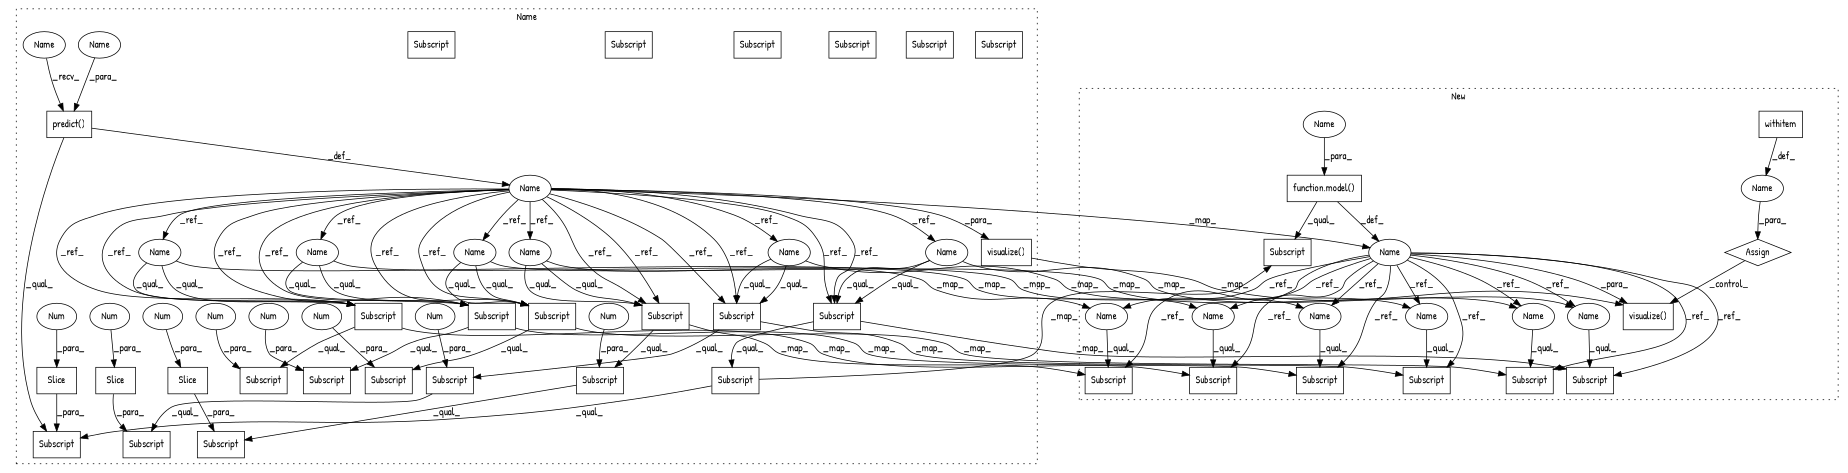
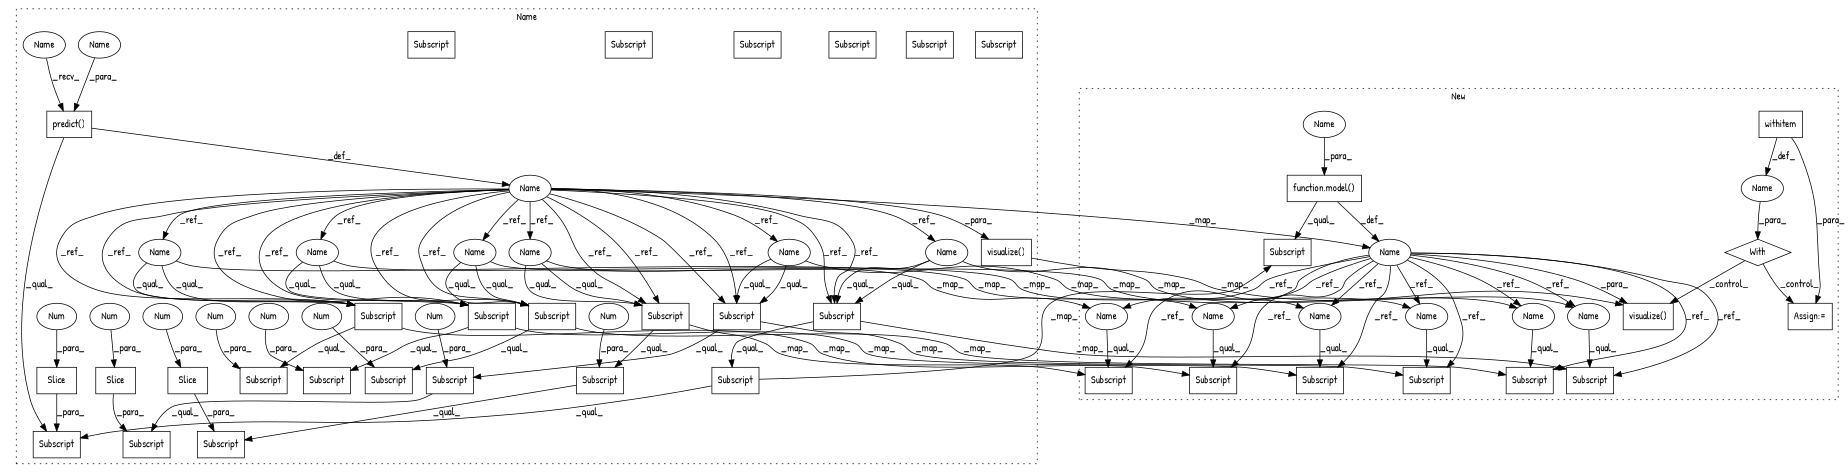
  digraph {
    fontname="Patrick Hand"
    node [a=63 fontname="Patrick Hand" l=6 s="1402,0" shape=box]
    edge [fontname="Patrick Hand"]
    n1 [a=75 l="13,1" label="predict()" s="725,741"]
    n2 [l="34,0" label=Subscript]
    n3 [l="28,0" label=Subscript s="1856,0"]
    n4 [a=75 l="15,16" label="visualize()" s="751,777"]
    n5 [l="33,0" label=Subscript s="1856,0"]
    n6 [a=87 label=Name s=716 shape=ellipse]
    n7 [l="27,0" label=Subscript s="1229,0"]
    n8 [l="26,0" label=Subscript]
    n9 [a=80 l=3 label=Slice s=1885]
    n10 [l="26,0" label=Subscript s="1082,0"]
    n11 [a=80 l=3 label=Slice s=1432]
    n12 [l="25,0" label=Subscript s="1856,0"]
    n13 [l="25,0" label=Subscript s="1017,0"]
    n14 [a=76 l=2 label=Num s=1886 shape=ellipse]
    n15 [l="27,0" label=Subscript s="1148,0"]
    n16 [a=76 l=2 label=Num s=1433 shape=ellipse]
    n17 [l="35,0" label=Subscript s="1229,0"]
    n18 [a=80 l=3 label=Slice s=1260]
    n19 [l="28,0" label=Subscript s="1017,0"]
    n20 [a=76 l=2 label=Num s=1261 shape=ellipse]
    n21 [l="30,0" label=Subscript s="1229,0"]
    n22 [a=76 l=1 label=Num s=1257 shape=ellipse]
    n23 [l="30,0" label=Subscript s="1148,0"]
    n24 [a=76 l=1 label=Num s=1043 shape=ellipse]
    n25 [l="29,0" label=Subscript]
    n26 [a=76 l=1 label=Num s=1429 shape=ellipse]
    n27 [l="29,0" label=Subscript s="1082,0"]
    n28 [a=76 l=1 label=Num s=1176 shape=ellipse]
    n29 [a=76 l=1 label=Num s=1109 shape=ellipse]
    n30 [a=87 l=3 label=Name s=738 shape=ellipse]
    n31 [l="27,0" label=Subscript s="1148,0"]
    n32 [l="26,0" label=Subscript]
    n33 [a=87 label=Name s=1229 shape=ellipse]
    n34 [a=87 label=Name s=1082 shape=ellipse]
    n35 [l="27,0" label=Subscript s="1229,0"]
    n36 [l="25,0" label=Subscript s="1017,0"]
    n37 [l="25,0" label=Subscript s="1856,0"]
    n38 [a=87 label=Name s=1402 shape=ellipse]
    n39 [a=87 label=Name s=1148 shape=ellipse]
    n40 [l="26,0" label=Subscript s="1082,0"]
    n41 [a=87 label=Name s=1017 shape=ellipse]
    n42 [a=87 label=Name s=1856 shape=ellipse]
    n43 [a=87 l=4 label=Name s=725 shape=ellipse]
    n44 [a=75 l="6,1" label="function.model()" s="752,761"]
    n45 [l="13,0" label=Subscript s="752,0"]
    n46 [a=75 l="16,25" label="visualize()" s="889,916"]
    n47 [a=87 l=8 label=Name s=825 shape=ellipse]
-   n48 [a=39 l="5,60" label=Assign s="774,787" shape=diamond]
+   n48 [a=39 l="5,60" label=With s="774,787" shape=diamond]
    n49 [a=87 label=Name s=743 shape=ellipse]
    n50 [l="27,0" label=Subscript s="1367,0"]
    n51 [a=49 l=8 label=withitem s=779]
    n52 [l="26,0" label=Subscript s="1523,0"]
    n53 [l="26,0" label=Subscript s="1225,0"]
    n54 [l="25,0" label=Subscript s="1809,0"]
    n55 [l="25,0" label=Subscript s="1165,0"]
    n56 [l="27,0" label=Subscript s="1286,0"]
+   n57 [a=68 l=3 label="Assign:=" s=860]
    n58 [a=87 l=3 label=Name s=758 shape=ellipse]
    n59 [a=87 label=Name s=1367 shape=ellipse]
    n60 [a=87 label=Name s=1286 shape=ellipse]
    n61 [a=87 label=Name s=1523 shape=ellipse]
    n62 [a=87 label=Name s=1225 shape=ellipse]
    n63 [a=87 label=Name s=1165 shape=ellipse]
    n64 [a=87 label=Name s=1809 shape=ellipse]
    subgraph cluster_1 {
      label=Name
      style=dotted
      n1
      n2
      n3
      n4
      n5
      n6
      n7
      n8
      n9
      n10
      n11
      n12
      n13
      n14
      n15
      n16
      n17
      n18
      n19
      n20
      n21
      n22
      n23
      n24
      n25
      n26
      n27
      n28
      n29
      n30
      n31
      n32
      n33
      n34
      n35
      n36
      n37
      n38
      n39
      n40
      n41
      n42
      n43
    }
    subgraph cluster_2 {
      label=New
      style=dotted
      n44
      n45
      n46
      n47
      n48
      n49
      n50
      n51
      n52
      n53
      n54
      n55
      n56
+     n57
      n58
      n59
      n60
      n61
      n62
      n63
      n64
    }
    n1 -> n5 [label=_qual_]
    n1 -> n6 [label=_def_]
    n3 -> n5 [label=_qual_]
    n3 -> n45 [label=_map_]
    n4 -> n46 [label=_map_]
    n6 -> n4 [label=_para_]
    n6 -> n31 [label=_ref_]
    n6 -> n31 [label=_ref_]
    n6 -> n32 [label=_ref_]
    n6 -> n32 [label=_ref_]
    n6 -> n33 [label=_ref_]
    n6 -> n34 [label=_ref_]
    n6 -> n35 [label=_ref_]
    n6 -> n35 [label=_ref_]
    n6 -> n36 [label=_ref_]
    n6 -> n36 [label=_ref_]
    n6 -> n37 [label=_ref_]
    n6 -> n37 [label=_ref_]
    n6 -> n38 [label=_ref_]
    n6 -> n39 [label=_ref_]
    n6 -> n40 [label=_ref_]
    n6 -> n40 [label=_ref_]
    n6 -> n41 [label=_ref_]
    n6 -> n42 [label=_ref_]
    n6 -> n49 [label=_map_]
    n9 -> n5 [label=_para_]
    n11 -> n2 [label=_para_]
    n14 -> n9 [label=_para_]
    n16 -> n11 [label=_para_]
    n18 -> n17 [label=_para_]
    n20 -> n18 [label=_para_]
    n21 -> n17 [label=_qual_]
    n22 -> n21 [label=_para_]
    n24 -> n19 [label=_para_]
    n25 -> n2 [label=_qual_]
    n26 -> n25 [label=_para_]
    n28 -> n23 [label=_para_]
    n29 -> n27 [label=_para_]
    n30 -> n1 [label=_para_]
    n31 -> n23 [label=_qual_]
    n31 -> n56 [label=_map_]
    n32 -> n25 [label=_qual_]
    n32 -> n52 [label=_map_]
    n33 -> n35 [label=_qual_]
    n33 -> n35 [label=_qual_]
    n33 -> n59 [label=_map_]
    n34 -> n40 [label=_qual_]
    n34 -> n40 [label=_qual_]
    n34 -> n62 [label=_map_]
    n35 -> n21 [label=_qual_]
    n35 -> n50 [label=_map_]
    n36 -> n19 [label=_qual_]
    n36 -> n55 [label=_map_]
    n37 -> n3 [label=_qual_]
    n37 -> n54 [label=_map_]
    n38 -> n32 [label=_qual_]
    n38 -> n32 [label=_qual_]
    n38 -> n61 [label=_map_]
    n39 -> n31 [label=_qual_]
    n39 -> n31 [label=_qual_]
    n39 -> n60 [label=_map_]
    n40 -> n27 [label=_qual_]
    n40 -> n53 [label=_map_]
    n41 -> n36 [label=_qual_]
    n41 -> n36 [label=_qual_]
    n41 -> n63 [label=_map_]
    n42 -> n37 [label=_qual_]
    n42 -> n37 [label=_qual_]
    n42 -> n64 [label=_map_]
    n43 -> n1 [label=_recv_]
    n44 -> n45 [label=_qual_]
    n44 -> n49 [label=_def_]
    n47 -> n48 [label=_para_]
    n48 -> n46 [label=_control_]
+   n48 -> n57 [label=_control_]
    n49 -> n46 [label=_para_]
    n49 -> n50 [label=_ref_]
    n49 -> n52 [label=_ref_]
    n49 -> n53 [label=_ref_]
    n49 -> n54 [label=_ref_]
    n49 -> n55 [label=_ref_]
    n49 -> n56 [label=_ref_]
    n49 -> n59 [label=_ref_]
    n49 -> n60 [label=_ref_]
    n49 -> n61 [label=_ref_]
    n49 -> n62 [label=_ref_]
    n49 -> n63 [label=_ref_]
    n49 -> n64 [label=_ref_]
    n51 -> n47 [label=_def_]
+   n51 -> n57 [label=_para_]
    n58 -> n44 [label=_para_]
    n59 -> n50 [label=_qual_]
    n60 -> n56 [label=_qual_]
    n61 -> n52 [label=_qual_]
    n62 -> n53 [label=_qual_]
    n63 -> n55 [label=_qual_]
    n64 -> n54 [label=_qual_]
  }
